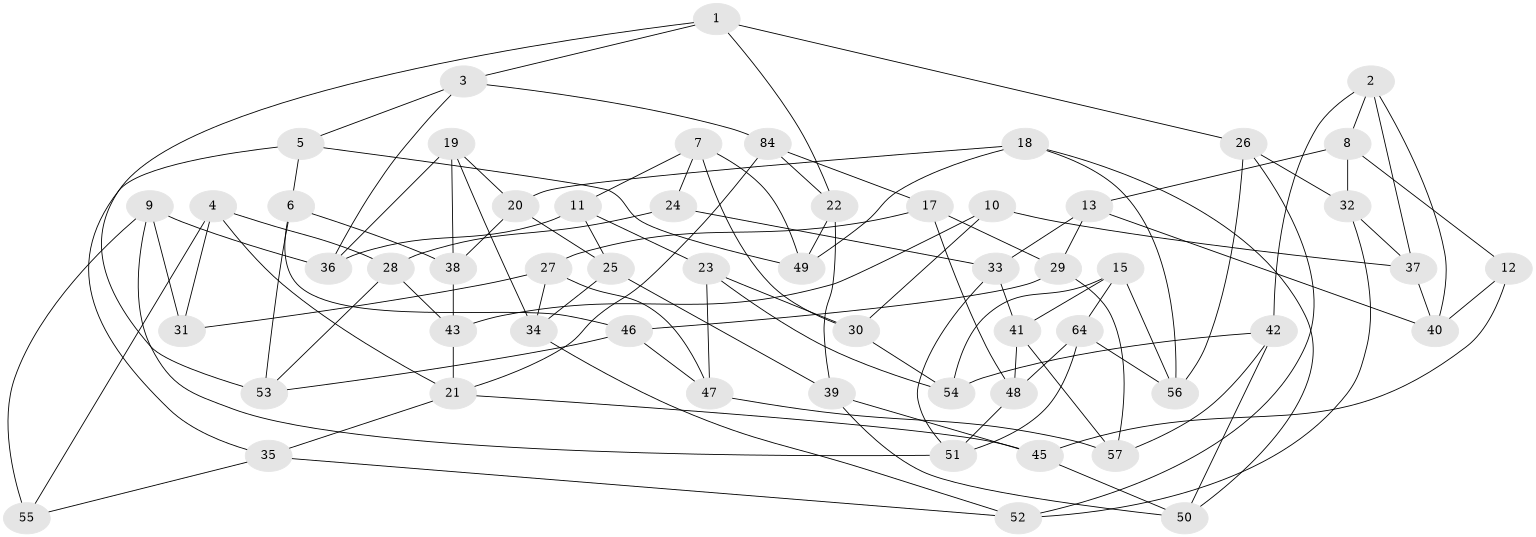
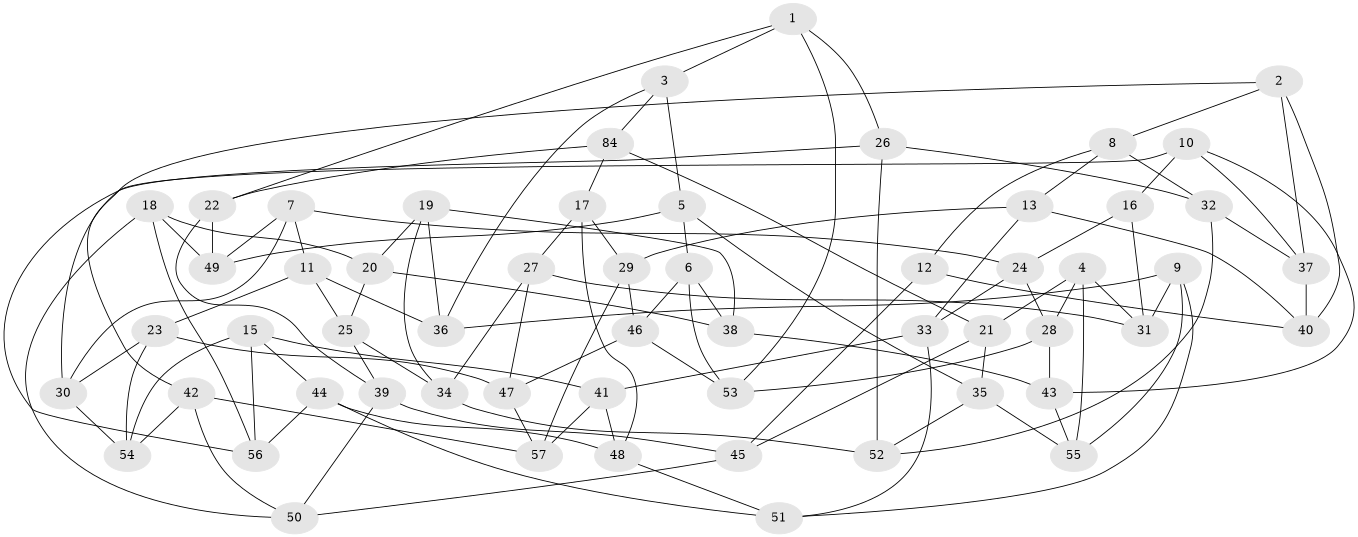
  graph {
    node [color=gray90 style=filled]
    1
    3
    22
    26
    53
    5
    n7 [label=84]
    36
    49
    39
    32
    56
    52
    2
    8
    37
    40
    42
    12
    13
    54
    50
    57
    6
    35
    21
    17
    4
    28
    31
    55
    45
    43
    38
    46
    47
    7
    11
    24
    30
    23
    25
    33
    29
    9
    51
    10
+   16
    34
    41
    27
    48
    15
-   44 [label=64]
+   44
    18
    20
    19
    1 -- 3
    1 -- 22
    1 -- 26
    1 -- 53
    3 -- 5
    3 -- n7
    3 -- 36
    22 -- 49
    22 -- 39
    26 -- 32
    26 -- 56
    26 -- 52
    5 -- 49
    5 -- 6
    5 -- 35
    n7 -- 22
    n7 -- 21
    n7 -- 17
    39 -- 50
    39 -- 45
    32 -- 52
    32 -- 37
    2 -- 8
    2 -- 37
    2 -- 40
    2 -- 42
    8 -- 32
    8 -- 12
    8 -- 13
    37 -- 40
    42 -- 54
    42 -- 50
    42 -- 57
    12 -- 40
    12 -- 45
    13 -- 40
    13 -- 33
    13 -- 29
    6 -- 53
    6 -- 38
    6 -- 46
    35 -- 52
    35 -- 55
    21 -- 35
    21 -- 45
    17 -- 29
    17 -- 27
    17 -- 48
    4 -- 21
    4 -- 28
    4 -- 31
    4 -- 55
    28 -- 53
    28 -- 43
    45 -- 50
-   43 -- 21
+   43 -- 55
    38 -- 43
    46 -- 53
    46 -- 47
    47 -- 57
    7 -- 49
    7 -- 11
    7 -- 24
    7 -- 30
    11 -- 36
    11 -- 23
    11 -- 25
    24 -- 28
    24 -- 33
    30 -- 54
    23 -- 54
    23 -- 47
    23 -- 30
    25 -- 39
    25 -- 34
    33 -- 51
    33 -- 41
    29 -- 57
    29 -- 46
    9 -- 36
    9 -- 31
    9 -- 55
    9 -- 51
    10 -- 37
    10 -- 43
    10 -- 30
+   10 -- 16
+   16 -- 31
+   16 -- 24
    34 -- 52
    41 -- 57
    41 -- 48
    27 -- 31
    27 -- 47
    27 -- 34
    48 -- 51
    15 -- 56
    15 -- 54
    15 -- 41
    15 -- 44
    44 -- 56
    44 -- 51
    44 -- 48
    18 -- 49
    18 -- 56
    18 -- 50
    18 -- 20
    20 -- 38
    20 -- 25
    19 -- 36
    19 -- 38
    19 -- 34
    19 -- 20
  }
